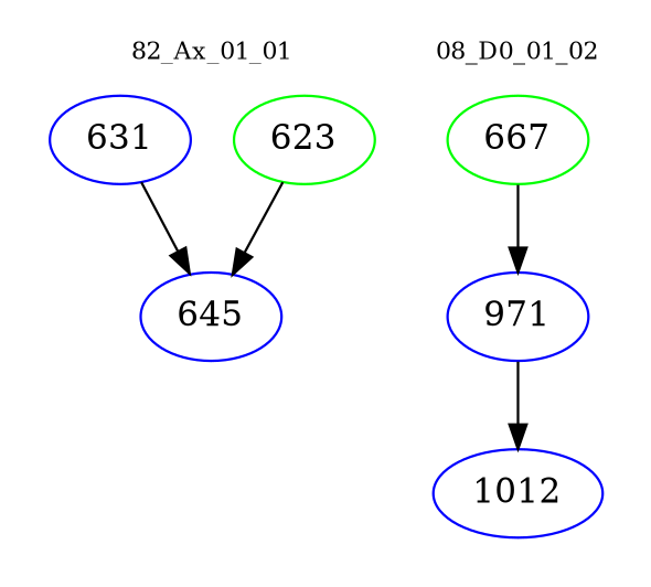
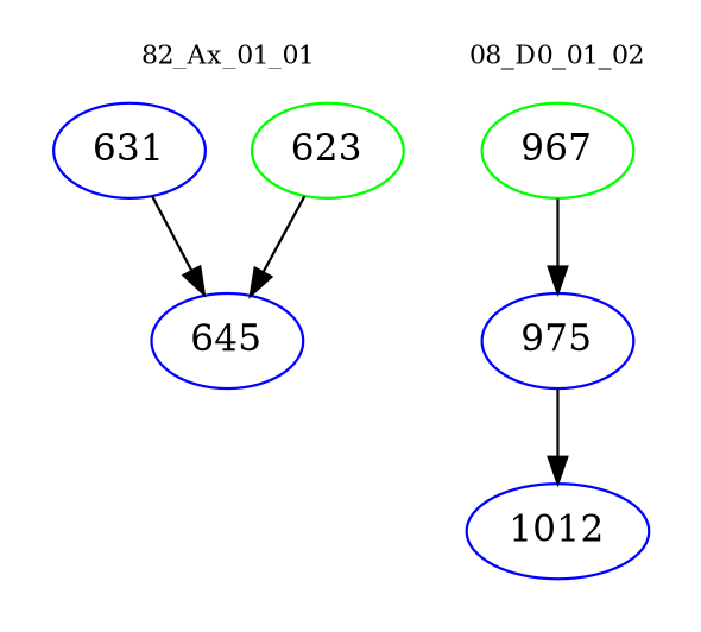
  digraph {
    node [color=blue]
    edge [color=black]
    n1 [color=green label=623]
    n2 [label=631]
    n3 [label=645]
-   n4 [color=green label=667]
-   n5 [label=971]
+   n4 [color=green label=967]
+   n5 [label=975]
    n6 [label=1012]
    subgraph cluster_1 {
      color=white
      fontsize=10
      label="82_Ax_01_01"
      n1
      n2
      n3
    }
    subgraph cluster_2 {
      color=white
      fontsize=10
      label="08_D0_01_02"
      n4
      n5
      n6
    }
    n1 -> n3
    n2 -> n3
    n4 -> n5
    n5 -> n6
  }
